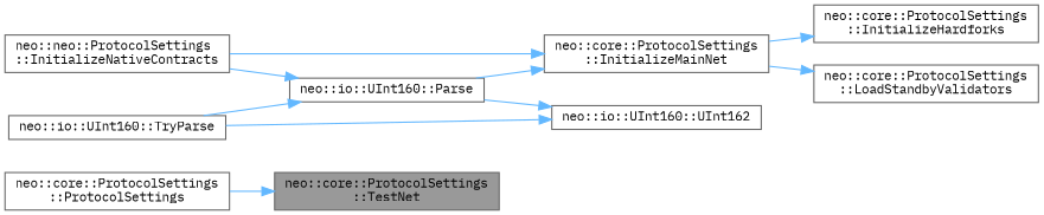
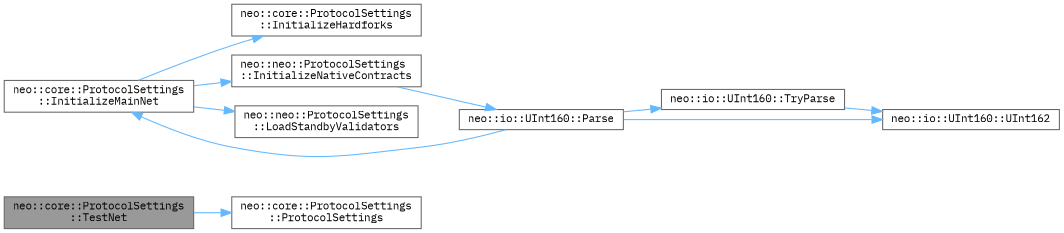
  digraph {
    fontname="IBM Plex Mono"
    rankdir=LR
    node [color=grey40 fillcolor=white fontname="IBM Plex Mono" fontsize=10 shape=box style=filled]
    edge [color=steelblue1 fontname="IBM Plex Mono" fontsize=10 labelfontname=Helvetica labelfontsize=10 style=solid]
    n1 [color=gray40 fillcolor=grey60 fontcolor=black height=0.2 label="neo::core::ProtocolSettings\l::TestNet" width=0.4]
    n2 [height=0.2 label="neo::core::ProtocolSettings\l::ProtocolSettings" width=0.4]
    n3 [height=0.2 label="neo::core::ProtocolSettings\l::InitializeMainNet" width=0.4]
    n4 [height=0.2 label="neo::core::ProtocolSettings\l::InitializeHardforks" width=0.4]
    n5 [height=0.2 label="neo::neo::ProtocolSettings\l::InitializeNativeContracts" width=0.4]
-   n6 [height=0.2 label="neo::core::ProtocolSettings\l::LoadStandbyValidators" width=0.4]
+   n6 [height=0.2 label="neo::neo::ProtocolSettings\l::LoadStandbyValidators" width=0.4]
    n7 [height=0.2 label="neo::io::UInt160::Parse" width=0.4]
    n8 [height=0.2 label="neo::io::UInt160::TryParse" width=0.4]
    n9 [height=0.2 label="neo::io::UInt160::UInt162" width=0.4]
-   n2 -> n1
+   n1 -> n2
    n3 -> n4
-   n5 -> n3
+   n3 -> n5
    n3 -> n6
    n5 -> n7
    n7 -> n3
-   n8 -> n7
+   n7 -> n8
    n7 -> n9
    n8 -> n9
  }
